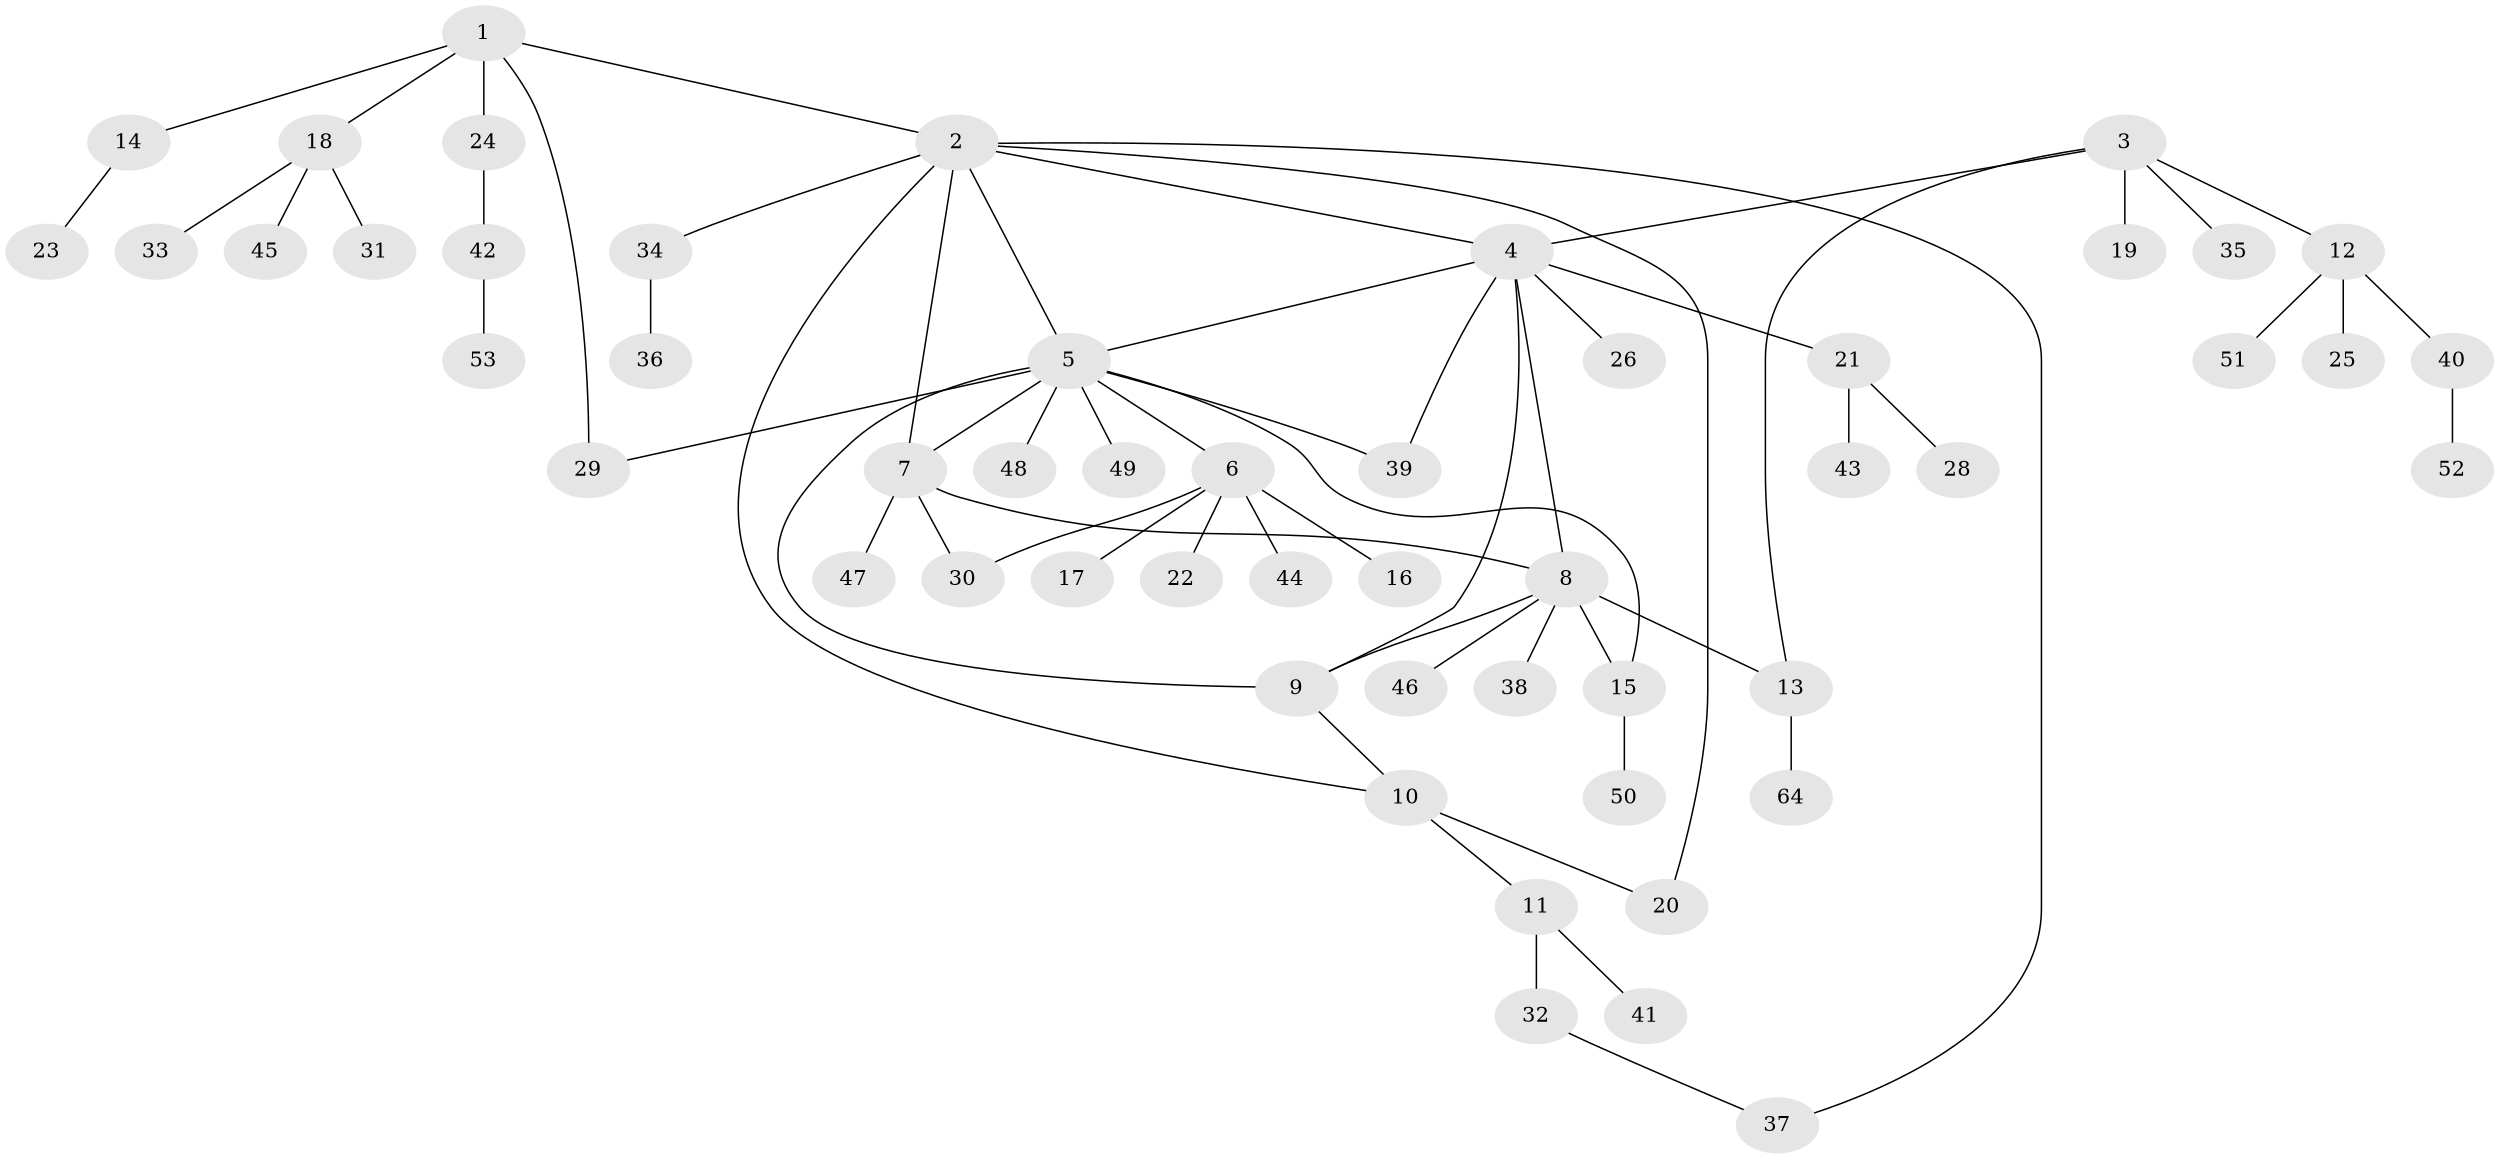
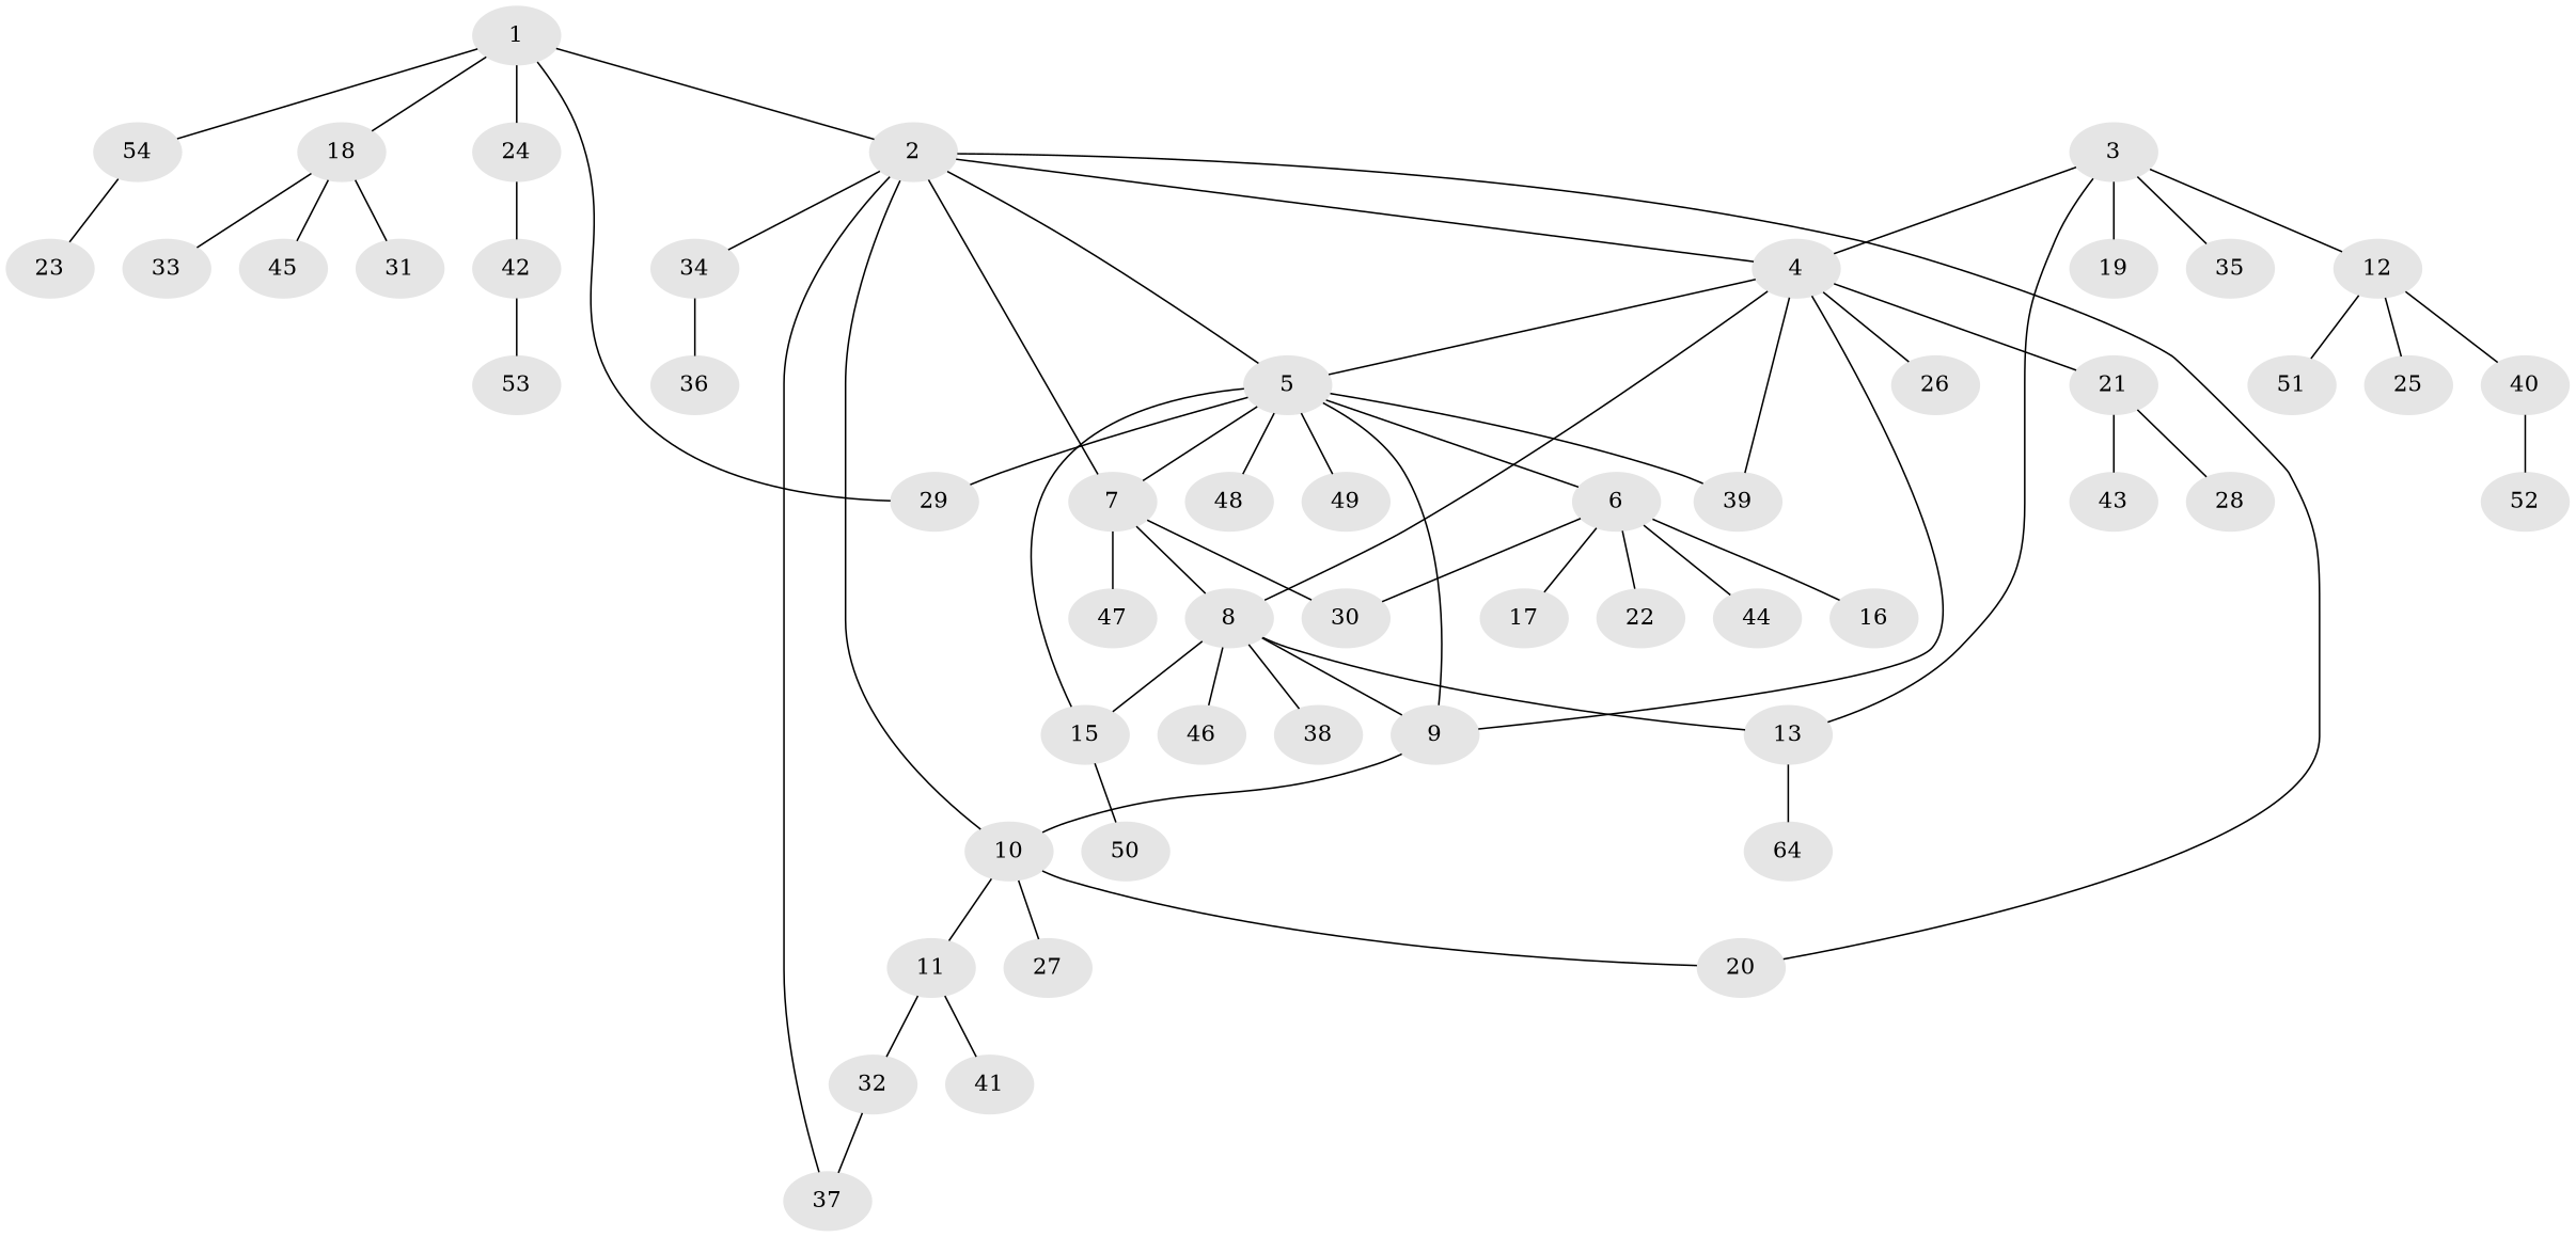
  graph {
    node [color=gray90 style=filled]
    1
    2
-   14
+   14 [label=54]
    18
    24
    29
    4
    5
    7
    10
    20
    34
    37
    23
    31
    33
    45
    42
    8
    9
    21
    26
    39
    6
    15
    48
    49
    30
    47
    11
+   27
    36
    3
    12
    13
    19
    35
    25
    40
    51
    n41 [label=64]
    38
    46
    28
    43
    16
    17
    22
    44
    50
    32
    41
    52
    53
    1 -- 2
    1 -- 14
    1 -- 18
    1 -- 24
    1 -- 29
    2 -- 4
    2 -- 5
    2 -- 7
    2 -- 10
    2 -- 20
    2 -- 34
    2 -- 37
    14 -- 23
    18 -- 31
    18 -- 33
    18 -- 45
    24 -- 42
    4 -- 5
    4 -- 8
    4 -- 9
    4 -- 21
    4 -- 26
    4 -- 39
    5 -- 29
    5 -- 7
    5 -- 9
    5 -- 39
    5 -- 6
    5 -- 15
    5 -- 48
    5 -- 49
    7 -- 8
    7 -- 30
    7 -- 47
    10 -- 20
    10 -- 11
+   10 -- 27
    34 -- 36
    42 -- 53
    8 -- 9
    8 -- 15
    8 -- 13
    8 -- 38
    8 -- 46
    9 -- 10
    21 -- 28
    21 -- 43
    6 -- 30
    6 -- 16
    6 -- 17
    6 -- 22
    6 -- 44
    15 -- 50
    11 -- 32
    11 -- 41
    3 -- 4
    3 -- 12
    3 -- 13
    3 -- 19
    3 -- 35
    12 -- 25
    12 -- 40
    12 -- 51
    13 -- n41
    40 -- 52
    32 -- 37
  }
